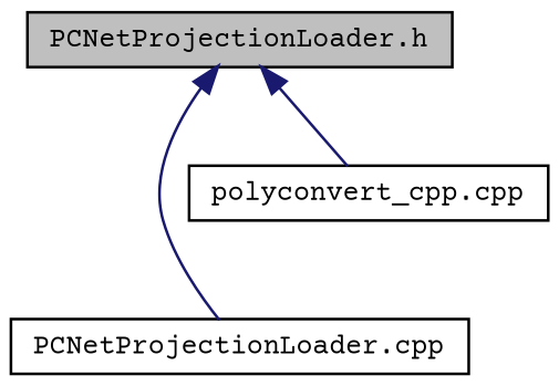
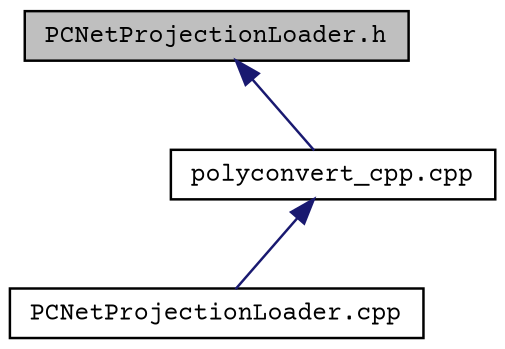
  digraph {
    fontname="Courier Prime"
    node [color=black fillcolor=white fontname="Courier Prime" fontsize=10 shape=record style=filled]
    edge [color=midnightblue dir=back fontname="Courier Prime" fontsize=10 labelfontname=Helvetica labelfontsize=10 style=solid]
    n1 [fillcolor=grey75 fontcolor=black height=0.2 label="PCNetProjectionLoader.h" width=0.4]
    n2 [height=0.2 label="PCNetProjectionLoader.cpp" width=0.4]
    n3 [height=0.2 label="polyconvert_cpp.cpp" width=0.4]
-   n1 -> n2
+   n3 -> n2
    n1 -> n3
  }
